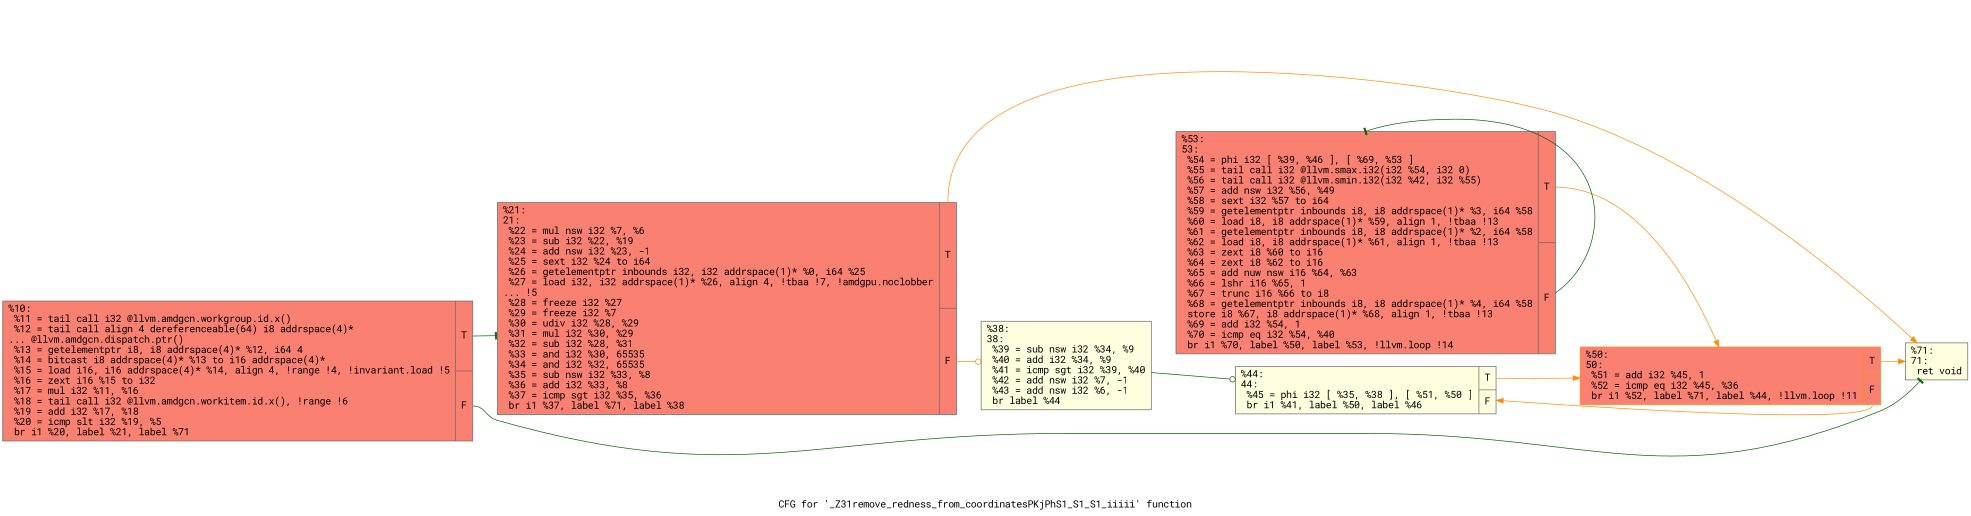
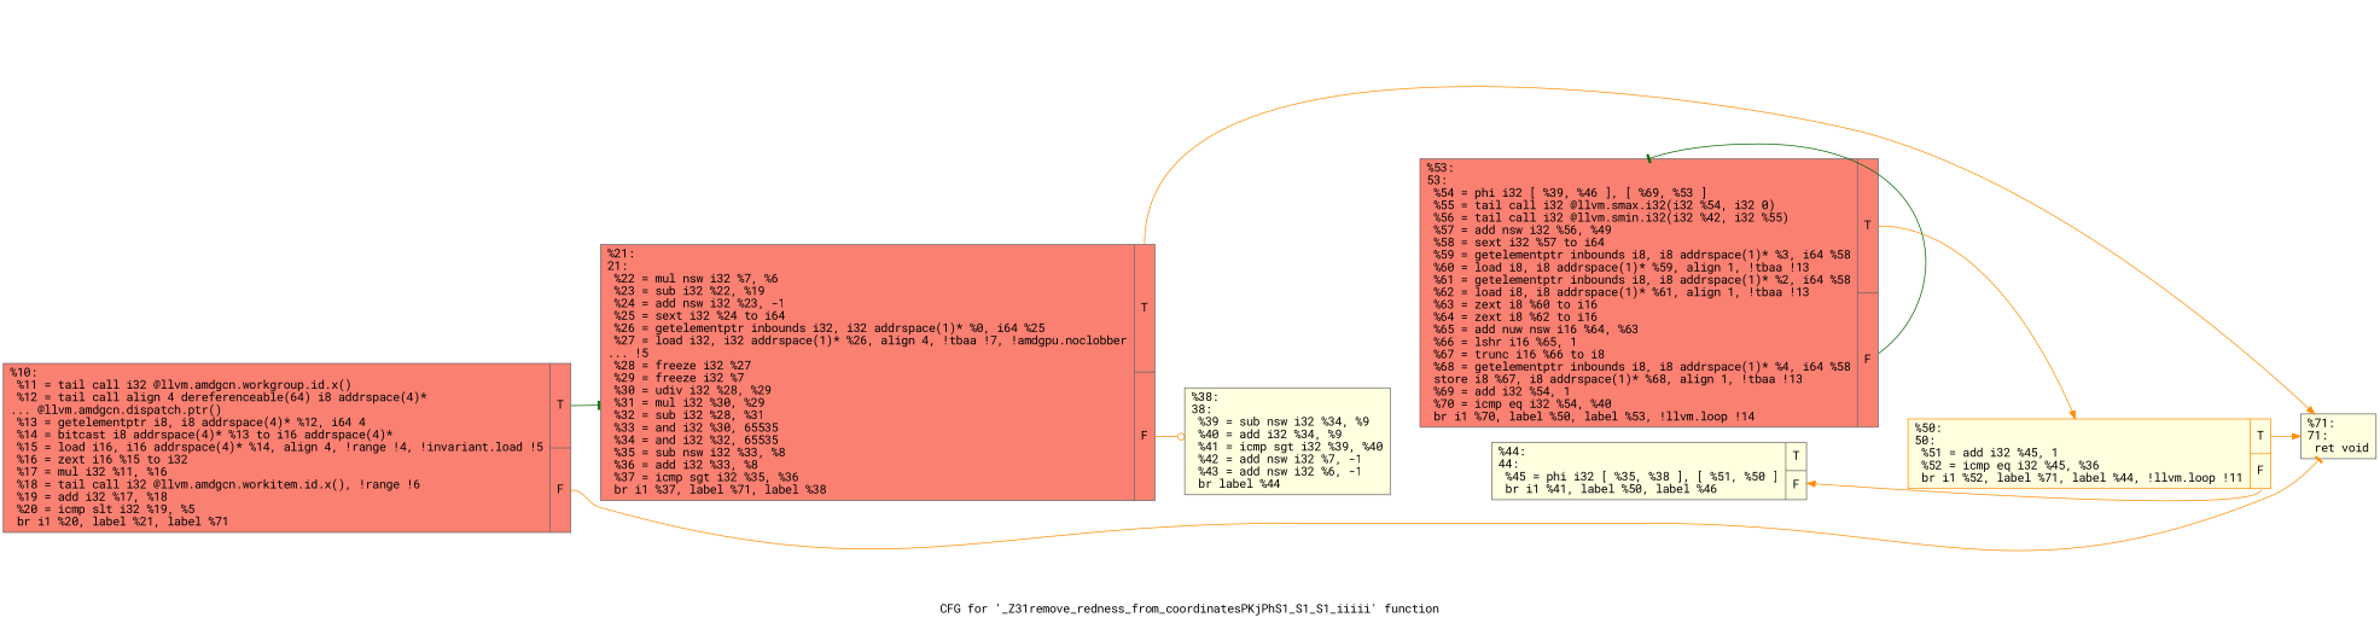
  digraph {
    fontname="Roboto Mono"
    label="CFG for '_Z31remove_redness_from_coordinatesPKjPhS1_S1_S1_iiiii' function"
    rankdir=LR
    node [color=gray40 fillcolor=lightyellow fontname="Roboto Mono" shape=record style=filled]
    edge [arrowhead=normal color=darkorange fontname="Roboto Mono" tailport=s0]
    n1 [fillcolor=salmon label="{%10:\l  %11 = tail call i32 @llvm.amdgcn.workgroup.id.x()\l  %12 = tail call align 4 dereferenceable(64) i8 addrspace(4)*\l... @llvm.amdgcn.dispatch.ptr()\l  %13 = getelementptr i8, i8 addrspace(4)* %12, i64 4\l  %14 = bitcast i8 addrspace(4)* %13 to i16 addrspace(4)*\l  %15 = load i16, i16 addrspace(4)* %14, align 4, !range !4, !invariant.load !5\l  %16 = zext i16 %15 to i32\l  %17 = mul i32 %11, %16\l  %18 = tail call i32 @llvm.amdgcn.workitem.id.x(), !range !6\l  %19 = add i32 %17, %18\l  %20 = icmp slt i32 %19, %5\l  br i1 %20, label %21, label %71\l|{<s0>T|<s1>F}}"]
    n2 [fillcolor=salmon label="{%21:\l21:                                               \l  %22 = mul nsw i32 %7, %6\l  %23 = sub i32 %22, %19\l  %24 = add nsw i32 %23, -1\l  %25 = sext i32 %24 to i64\l  %26 = getelementptr inbounds i32, i32 addrspace(1)* %0, i64 %25\l  %27 = load i32, i32 addrspace(1)* %26, align 4, !tbaa !7, !amdgpu.noclobber\l... !5\l  %28 = freeze i32 %27\l  %29 = freeze i32 %7\l  %30 = udiv i32 %28, %29\l  %31 = mul i32 %30, %29\l  %32 = sub i32 %28, %31\l  %33 = and i32 %30, 65535\l  %34 = and i32 %32, 65535\l  %35 = sub nsw i32 %33, %8\l  %36 = add i32 %33, %8\l  %37 = icmp sgt i32 %35, %36\l  br i1 %37, label %71, label %38\l|{<s0>T|<s1>F}}"]
    n3 [label="{%71:\l71:                                               \l  ret void\l}"]
    n4 [label="{%38:\l38:                                               \l  %39 = sub nsw i32 %34, %9\l  %40 = add i32 %34, %9\l  %41 = icmp sgt i32 %39, %40\l  %42 = add nsw i32 %7, -1\l  %43 = add nsw i32 %6, -1\l  br label %44\l}"]
    n5 [label="{%44:\l44:                                               \l  %45 = phi i32 [ %35, %38 ], [ %51, %50 ]\l  br i1 %41, label %50, label %46\l|{<s0>T|<s1>F}}"]
-   n6 [color=darkorange fillcolor=salmon label="{%50:\l50:                                               \l  %51 = add i32 %45, 1\l  %52 = icmp eq i32 %45, %36\l  br i1 %52, label %71, label %44, !llvm.loop !11\l|{<s0>T|<s1>F}}"]
+   n6 [color=darkorange label="{%50:\l50:                                               \l  %51 = add i32 %45, 1\l  %52 = icmp eq i32 %45, %36\l  br i1 %52, label %71, label %44, !llvm.loop !11\l|{<s0>T|<s1>F}}"]
    n7 [fillcolor=salmon label="{%53:\l53:                                               \l  %54 = phi i32 [ %39, %46 ], [ %69, %53 ]\l  %55 = tail call i32 @llvm.smax.i32(i32 %54, i32 0)\l  %56 = tail call i32 @llvm.smin.i32(i32 %42, i32 %55)\l  %57 = add nsw i32 %56, %49\l  %58 = sext i32 %57 to i64\l  %59 = getelementptr inbounds i8, i8 addrspace(1)* %3, i64 %58\l  %60 = load i8, i8 addrspace(1)* %59, align 1, !tbaa !13\l  %61 = getelementptr inbounds i8, i8 addrspace(1)* %2, i64 %58\l  %62 = load i8, i8 addrspace(1)* %61, align 1, !tbaa !13\l  %63 = zext i8 %60 to i16\l  %64 = zext i8 %62 to i16\l  %65 = add nuw nsw i16 %64, %63\l  %66 = lshr i16 %65, 1\l  %67 = trunc i16 %66 to i8\l  %68 = getelementptr inbounds i8, i8 addrspace(1)* %4, i64 %58\l  store i8 %67, i8 addrspace(1)* %68, align 1, !tbaa !13\l  %69 = add i32 %54, 1\l  %70 = icmp eq i32 %54, %40\l  br i1 %70, label %50, label %53, !llvm.loop !14\l|{<s0>T|<s1>F}}"]
    n1 -> n2 [arrowhead=tee color=darkgreen]
-   n1 -> n3 [arrowhead=tee color=darkgreen tailport=s1]
+   n1 -> n3 [arrowhead=tee tailport=s1]
    n2 -> n3
    n2 -> n4 [arrowhead=odot tailport=s1]
-   n4 -> n5 [arrowhead=odot color=darkgreen]
-   n5 -> n6
    n6 -> n3
    n6 -> n5 [tailport=s1]
    n7 -> n6
    n7 -> n7 [arrowhead=tee color=darkgreen tailport=s1]
  }
